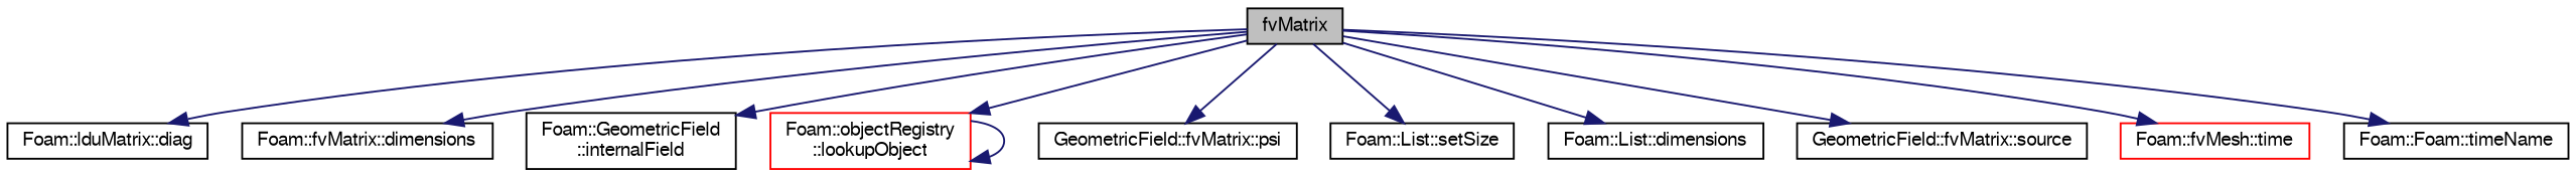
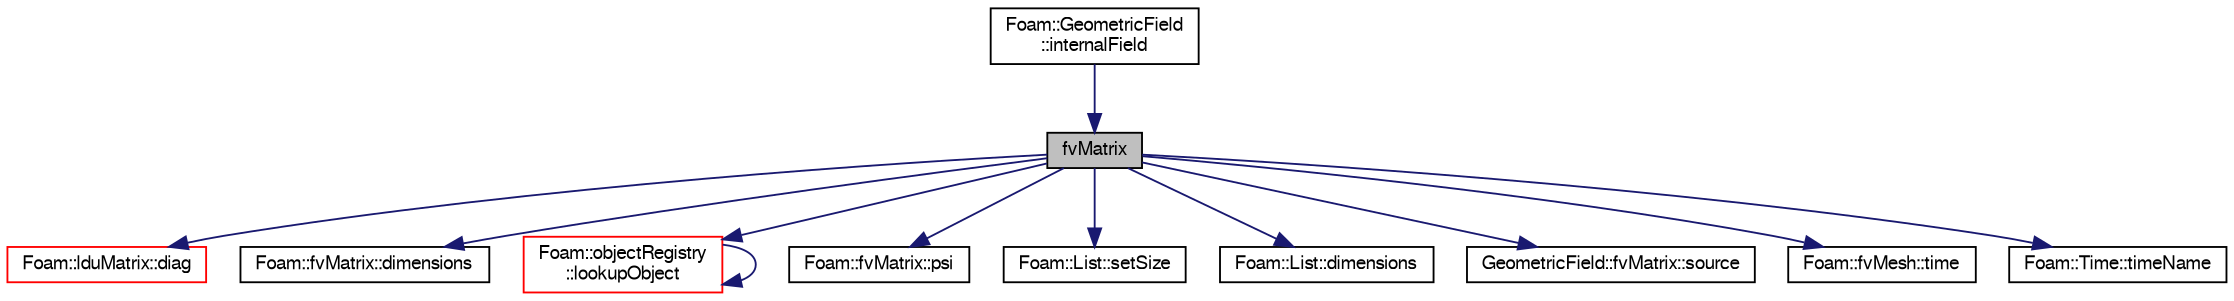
  digraph {
    rankdir=TB
    node [color=black fontname=FreeSans fontsize=10 shape=record]
    edge [color=midnightblue fontname=FreeSans fontsize=10 labelfontname=FreeSans labelfontsize=10 style=solid]
    n1 [fillcolor=grey75 fontcolor=black height=0.2 label=fvMatrix style=filled width=0.4]
-   n2 [height=0.2 label="Foam::lduMatrix::diag" width=0.4]
+   n2 [color=red height=0.2 label="Foam::lduMatrix::diag" width=0.4]
    n3 [height=0.2 label="Foam::fvMatrix::dimensions" width=0.4]
    n4 [height=0.2 label="Foam::GeometricField\l::internalField" width=0.4]
    n5 [color=red height=0.2 label="Foam::objectRegistry\l::lookupObject" width=0.4]
-   n6 [height=0.2 label="GeometricField::fvMatrix::psi" width=0.4]
+   n6 [height=0.2 label="Foam::fvMatrix::psi" width=0.4]
    n7 [height=0.2 label="Foam::List::setSize" width=0.4]
    n8 [height=0.2 label="Foam::List::dimensions" width=0.4]
    n9 [height=0.2 label="GeometricField::fvMatrix::source" width=0.4]
-   n10 [color=red height=0.2 label="Foam::fvMesh::time" width=0.4]
-   n11 [height=0.2 label="Foam::Foam::timeName" width=0.4]
+   n10 [height=0.2 label="Foam::fvMesh::time" width=0.4]
+   n11 [height=0.2 label="Foam::Time::timeName" width=0.4]
    n1 -> n2
    n1 -> n3
-   n1 -> n4
+   n4 -> n1
    n1 -> n5
    n1 -> n6
    n1 -> n7
    n1 -> n8
    n1 -> n9
    n1 -> n10
    n1 -> n11
    n5 -> n5
  }
